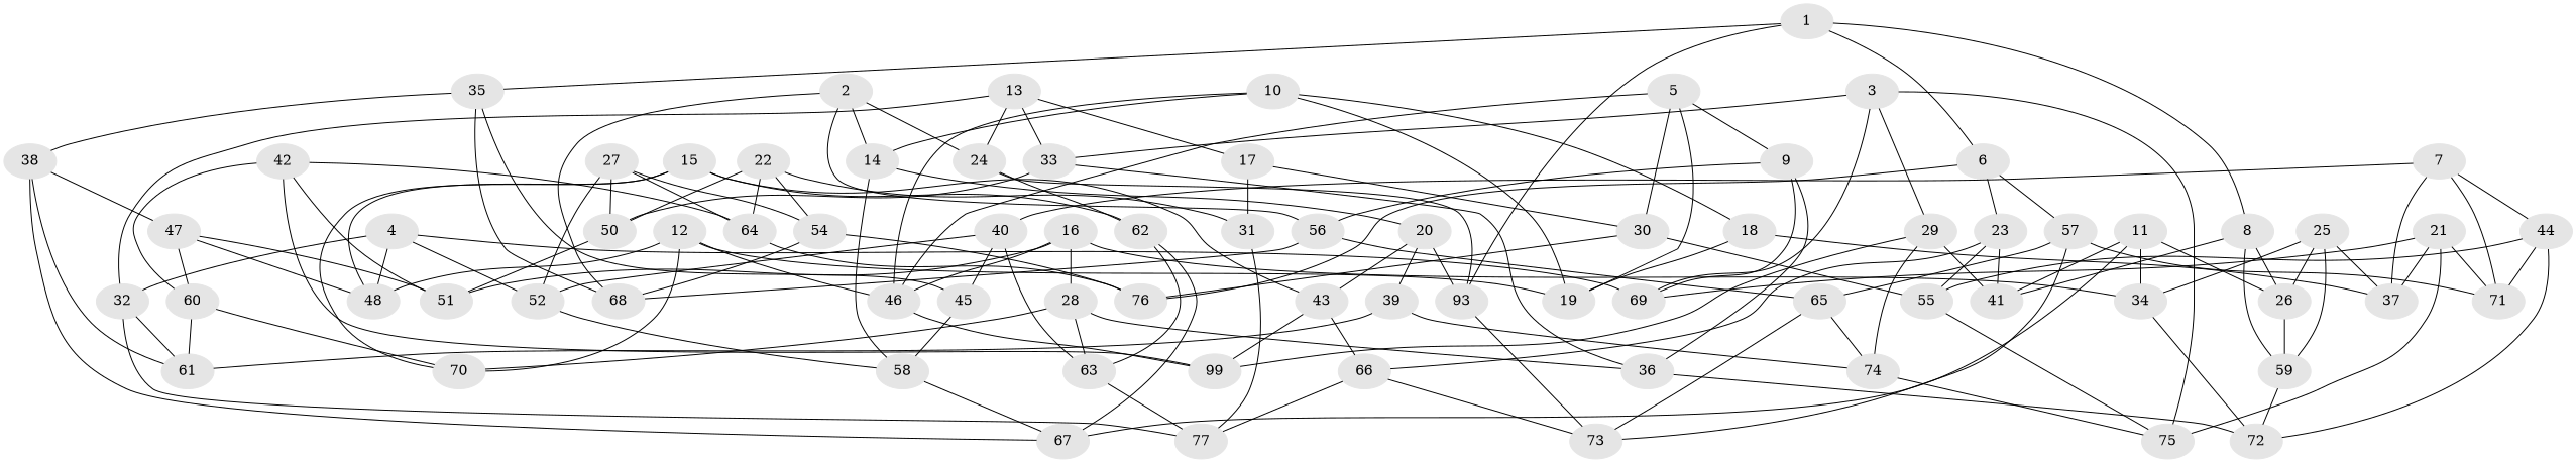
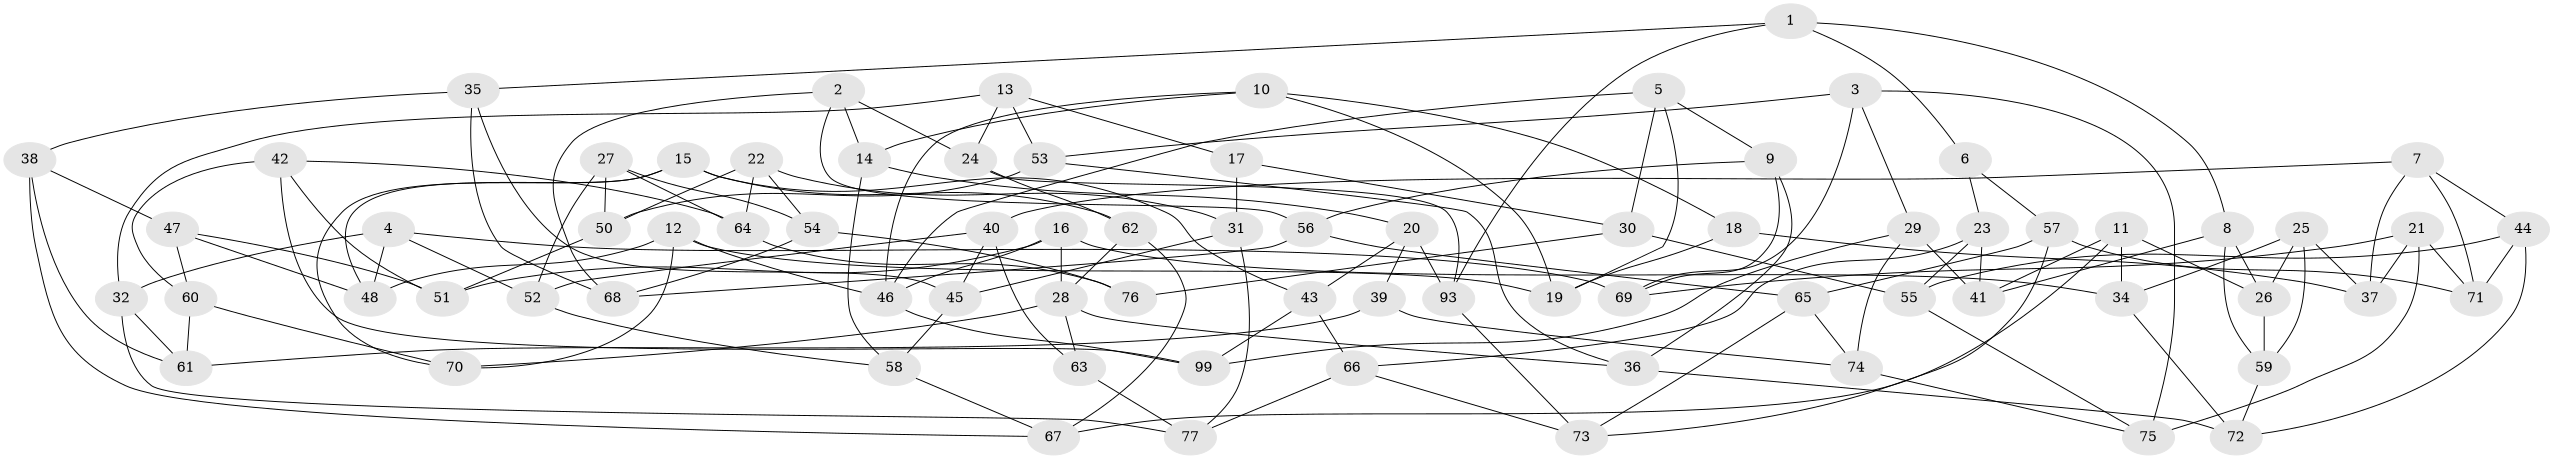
  graph {
    node [color=gray90 style=filled]
    1
    6
    8
    35
    n5 [label=93]
    23
    57
    76
    26
    41
    59
    68
    45
    38
    73
    2
    14
    24
    56
    20
    58
    62
    65
    3
    29
-   33
+   33 [label=53]
    69
    75
    n29 [label=99]
    74
    36
    50
    4
    32
    48
    52
    77
    61
    5
    9
    19
    30
    46
    18
    37
    55
    66
    71
    7
    40
    44
    63
    72
    10
    11
    34
    67
    12
    70
    13
    17
    31
    43
    39
    15
    16
    28
    51
    21
    22
    54
    64
    25
    27
    47
    60
    42
    1 -- 6
    1 -- 8
    1 -- 35
    1 -- n5
    6 -- 23
    6 -- 57
-   6 -- 76
    8 -- 26
    8 -- 41
    8 -- 59
    35 -- 68
    35 -- 45
    35 -- 38
    n5 -- 73
    23 -- 41
    23 -- 55
    23 -- 66
    57 -- 73
    57 -- 65
    57 -- 71
    26 -- 59
    59 -- 72
    45 -- 58
    38 -- 61
    38 -- 67
    38 -- 47
    2 -- 68
    2 -- 14
    2 -- 24
    2 -- 56
    14 -- 20
    14 -- 58
    24 -- n5
    24 -- 62
    56 -- 68
    56 -- 65
    20 -- n5
    20 -- 43
    20 -- 39
    58 -- 67
-   62 -- 63
+   62 -- 28
    62 -- 67
    65 -- 73
    65 -- 74
    3 -- 29
    3 -- 33
    3 -- 69
    3 -- 75
    29 -- 41
    29 -- n29
    29 -- 74
    33 -- 36
    33 -- 50
    74 -- 75
    36 -- 72
    50 -- 51
    4 -- 69
    4 -- 32
    4 -- 48
    4 -- 52
    32 -- 77
    32 -- 61
    52 -- 58
    5 -- 9
    5 -- 19
    5 -- 30
    5 -- 46
    9 -- 56
    9 -- 69
    9 -- 36
    30 -- 76
    30 -- 55
    46 -- n29
    18 -- 19
    18 -- 37
    55 -- 75
    66 -- 73
    66 -- 77
    7 -- 37
    7 -- 71
    7 -- 40
    7 -- 44
    40 -- 45
    40 -- 52
    40 -- 63
    44 -- 55
    44 -- 71
    44 -- 72
    63 -- 77
    10 -- 14
    10 -- 19
    10 -- 46
    10 -- 18
    11 -- 26
    11 -- 41
    11 -- 34
    11 -- 67
    34 -- 72
    12 -- 48
    12 -- 19
    12 -- 46
    12 -- 70
    13 -- 24
    13 -- 33
    13 -- 32
    13 -- 17
    17 -- 30
    17 -- 31
+   31 -- 45
    31 -- 77
    43 -- n29
    43 -- 66
    39 -- 74
    39 -- 61
    15 -- 62
    15 -- 48
    15 -- 70
    15 -- 43
    16 -- 46
    16 -- 34
    16 -- 28
    16 -- 51
    28 -- 36
    28 -- 63
    28 -- 70
    21 -- 69
    21 -- 75
    21 -- 37
    21 -- 71
    22 -- 50
    22 -- 31
    22 -- 54
    22 -- 64
    54 -- 76
    54 -- 68
    64 -- 76
    25 -- 26
    25 -- 59
    25 -- 37
    25 -- 34
    27 -- 50
    27 -- 52
    27 -- 54
    27 -- 64
    47 -- 48
    47 -- 51
    47 -- 60
    60 -- 61
    60 -- 70
    42 -- n29
    42 -- 51
    42 -- 64
    42 -- 60
  }
